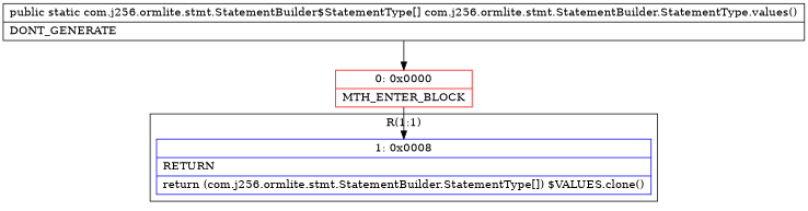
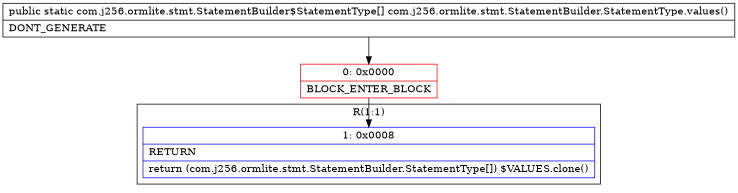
  digraph {
    node [shape=record]
    n1 [color=blue label="{1\:\ 0x0008|RETURN\l|return (com.j256.ormlite.stmt.StatementBuilder.StatementType[]) $VALUES.clone()\l}"]
-   n2 [color=red label="{0\:\ 0x0000|MTH_ENTER_BLOCK\l}"]
+   n2 [color=red label="{0\:\ 0x0000|BLOCK_ENTER_BLOCK\l}"]
    n3 [label="{public static com.j256.ormlite.stmt.StatementBuilder$StatementType[] com.j256.ormlite.stmt.StatementBuilder.StatementType.values()  | DONT_GENERATE\l}"]
    subgraph cluster_1 {
      label="R(1:1)"
      n1
    }
    n2 -> n1
    n3 -> n2
  }
